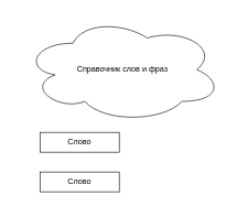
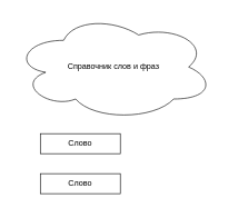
  <mxCell id="0" />
  <mxCell id="1" parent="0" />
- <mxCell id="2" value="Справочник слов и фраз" style="ellipse;shape=cloud;whiteSpace=wrap;html=1;" vertex="1" parent="1"><mxGeometry x="35" y="25" width="300" height="160" as="geometry" /></mxCell>
+ <mxCell id="2" value="Справочник слов и фраз" style="ellipse;shape=cloud;whiteSpace=wrap;html=1;" vertex="1" parent="1"><mxGeometry x="20" y="20" width="300" height="160" as="geometry" /></mxCell>
  <mxCell id="3" value="Слово" style="rounded=0;whiteSpace=wrap;html=1;" vertex="1" parent="1"><mxGeometry x="60" y="200" width="120" height="30" as="geometry" /></mxCell>
  <mxCell id="4" value="Слово" style="rounded=0;whiteSpace=wrap;html=1;" vertex="1" parent="1"><mxGeometry x="60" y="260" width="120" height="30" as="geometry" /></mxCell>
